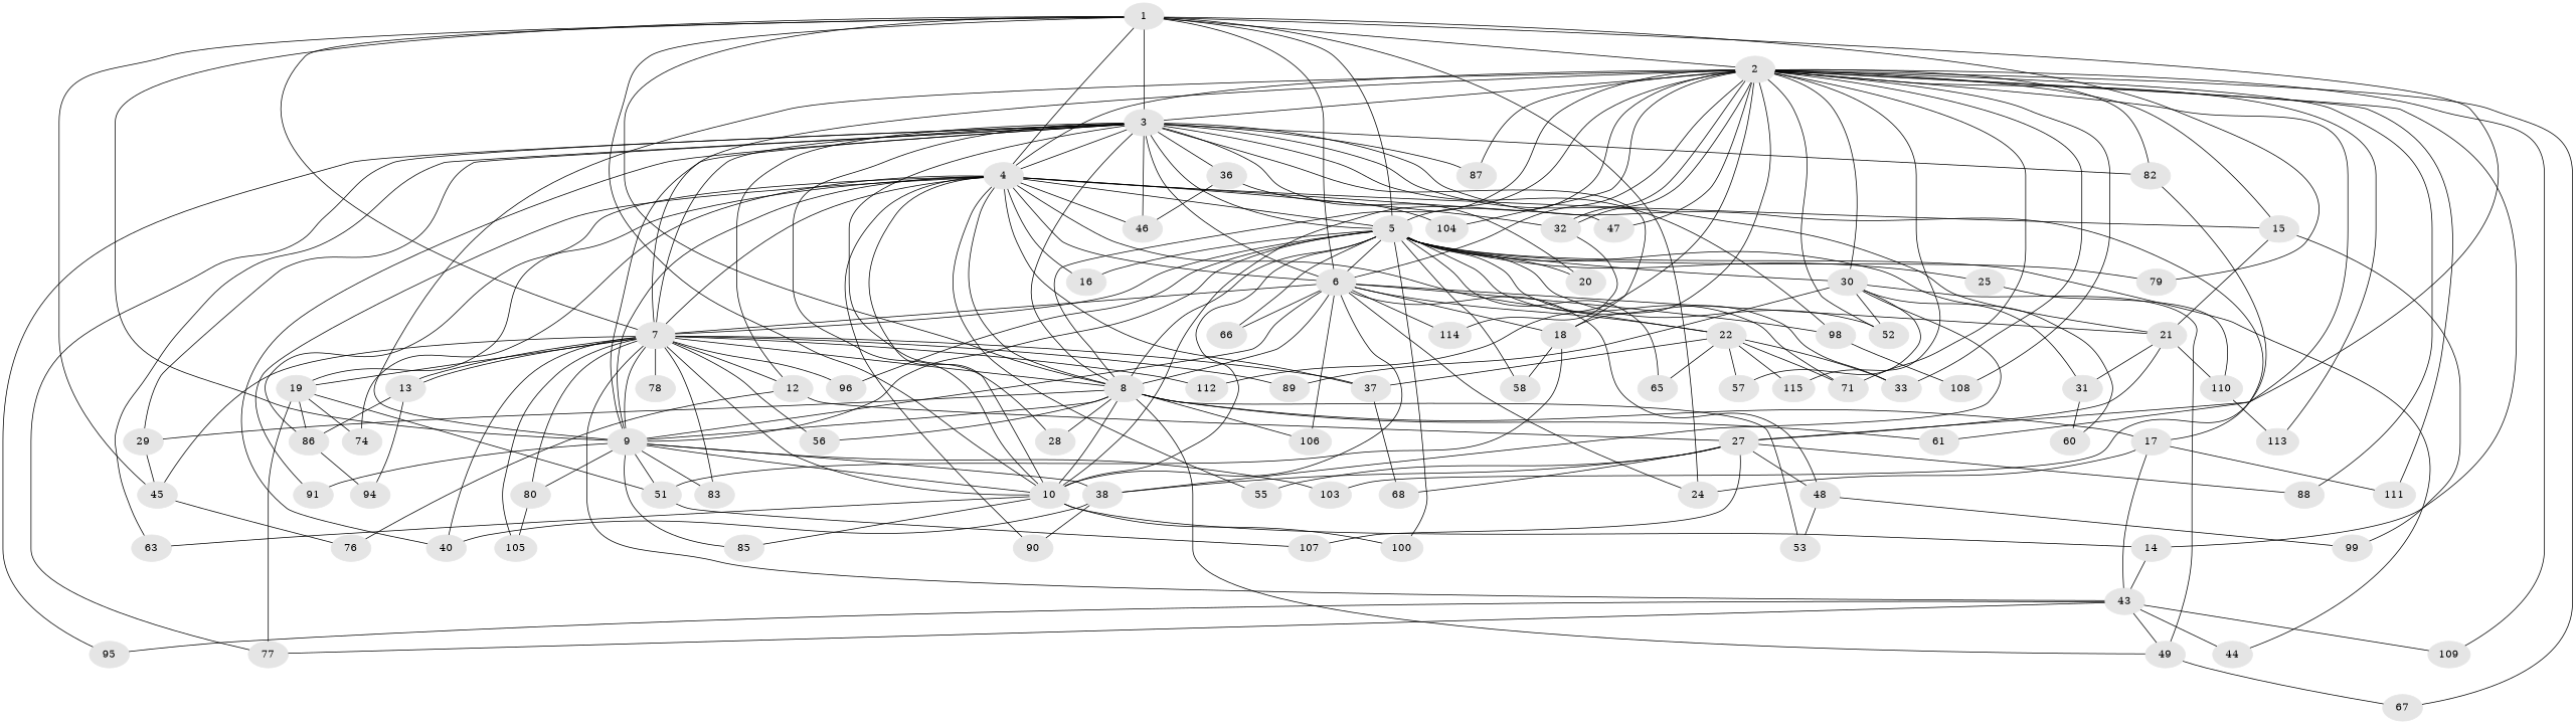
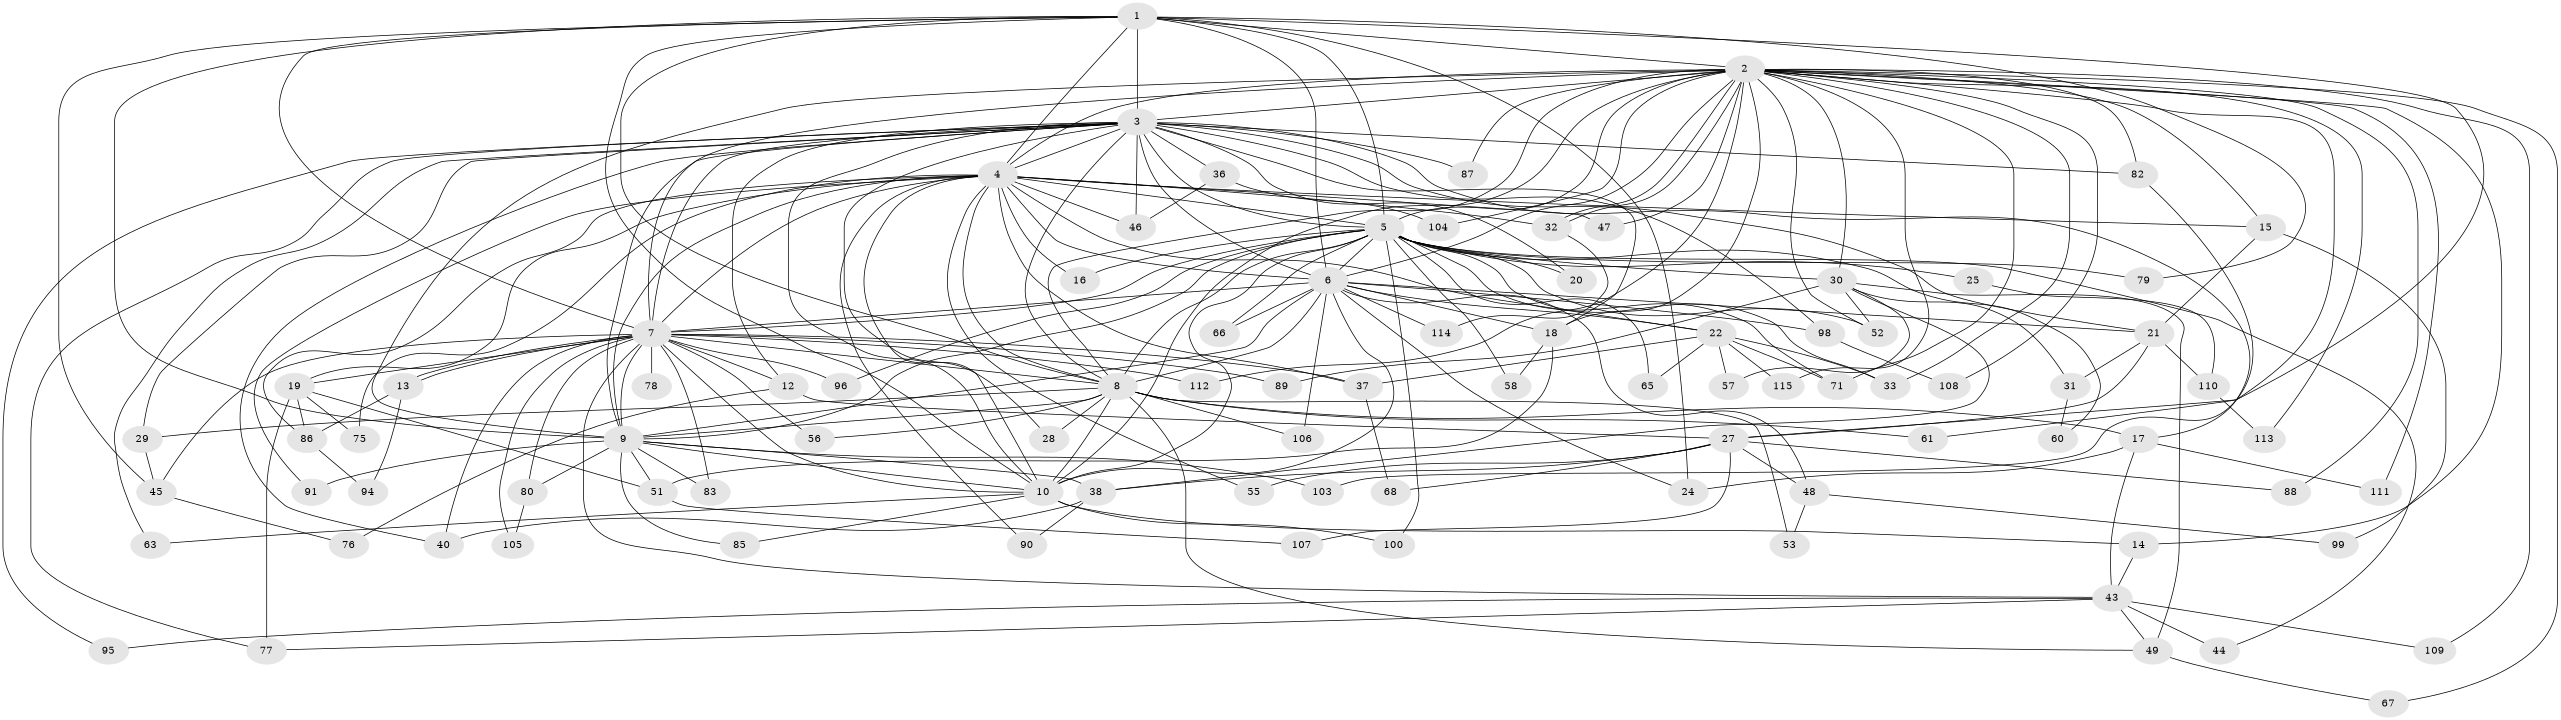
  graph {
    node [color=gray90 style=filled]
    2 [super="+70"]
    3 [super="+11"]
    4 [super="+41"]
    5 [super="+64"]
    6 [super="+34"]
    7 [super="+84"]
    8 [super="+23"]
    9 [super="+39"]
    10 [super="+73"]
    14 [super="+54"]
    15
    18 [super="+101"]
    30 [super="+62"]
    32 [super="+81"]
    33 [super="+69"]
    47
    52 [super="+59"]
    61
    67
    71
    82
    87
    88
    104
    108
    109
    111
    112
    113
    115
    1
    24 [super="+74"]
    27 [super="+35"]
    45
    79
    12
    17
    20
    21 [super="+26"]
    28
    29
    36 [super="+97"]
    40
    46
    63
    77 [super="+102"]
    95
    98
    16
    19
    22 [super="+93"]
    37
    55
-   75 [label=74]
+   75
    86
    90
    91
    25
    44
    58
    60
    65
    66
    96
    100
    48
    106
    114
    13 [super="+92"]
    43 [super="+50"]
    56
    78
    80
    83
    89
    105
    49
    53
    38 [super="+42"]
    51 [super="+72"]
    85
    103
    68
    107
    76
    99
    31
    57
    110
    94
    2 -- 3
    2 -- 4
    2 -- 5 [weight=2]
    2 -- 6
    2 -- 7
    2 -- 8
    2 -- 9 [weight=2]
    2 -- 10 [weight=2]
    2 -- 14
    2 -- 15
    2 -- 18
    2 -- 30 [weight=2]
    2 -- 32
    2 -- 32
    2 -- 33
    2 -- 47
    2 -- 52
    2 -- 61
    2 -- 67
    2 -- 71
    2 -- 82
    2 -- 87
    2 -- 88
    2 -- 104
    2 -- 108
    2 -- 109
    2 -- 111
    2 -- 112
    2 -- 113
    2 -- 115
    3 -- 4
    3 -- 5 [weight=2]
    3 -- 6
    3 -- 7
    3 -- 8
    3 -- 9
    3 -- 10
    3 -- 18
    3 -- 82
    3 -- 87
    3 -- 12
    3 -- 17
    3 -- 20
    3 -- 21
    3 -- 28
    3 -- 29
    3 -- 36 [weight=2]
    3 -- 40
    3 -- 46
    3 -- 63
    3 -- 77
    3 -- 95
    3 -- 98
    4 -- 5
    4 -- 6
    4 -- 7
    4 -- 8
    4 -- 9
    4 -- 10
    4 -- 15
    4 -- 32
    4 -- 47
    4 -- 46
    4 -- 16
    4 -- 19
    4 -- 22
    4 -- 37
    4 -- 55
    4 -- 75
    4 -- 86
    4 -- 90
    4 -- 91
    5 -- 6
    5 -- 7
    5 -- 8
    5 -- 9
    5 -- 10
    5 -- 30
    5 -- 33
    5 -- 52
    5 -- 71
    5 -- 79
    5 -- 20
    5 -- 16
    5 -- 25
    5 -- 44
    5 -- 58
    5 -- 60
    5 -- 65
    5 -- 66
    5 -- 96
    5 -- 100
    6 -- 7
    6 -- 8
    6 -- 9
    6 -- 10
    6 -- 18
    6 -- 24
    6 -- 21
    6 -- 98
    6 -- 22
    6 -- 66
    6 -- 48
    6 -- 106
    6 -- 114
    7 -- 8
    7 -- 9
    7 -- 10
    7 -- 112
    7 -- 45
    7 -- 12
    7 -- 40
    7 -- 19
    7 -- 37
    7 -- 96
    7 -- 13
    7 -- 13
    7 -- 43
    7 -- 56
    7 -- 78
    7 -- 80
    7 -- 83
    7 -- 89
    7 -- 105
    8 -- 9
    8 -- 10 [weight=2]
    8 -- 61
    8 -- 17
    8 -- 28
    8 -- 29
    8 -- 106
    8 -- 56
    8 -- 49
    8 -- 53
    9 -- 10
    9 -- 91
    9 -- 80
    9 -- 83
    9 -- 38
    9 -- 51
    9 -- 85
    9 -- 103
    10 -- 14
    10 -- 63
    10 -- 100
    10 -- 85
    14 -- 43
    15 -- 21
    15 -- 99
    18 -- 58
    18 -- 51
    30 -- 52
    30 -- 89
    30 -- 49
    30 -- 38
    30 -- 31
    30 -- 57
    32 -- 114
    82 -- 103
    1 -- 2
    1 -- 3
    1 -- 4
    1 -- 5
    1 -- 6
    1 -- 7
    1 -- 8
    1 -- 9
    1 -- 10
    1 -- 24
    1 -- 27
    1 -- 45
    1 -- 79
    27 -- 88
    27 -- 55
    27 -- 48
    27 -- 38
    27 -- 68
    27 -- 107
    45 -- 76
    12 -- 27
    12 -- 76
    17 -- 111
    17 -- 24
    17 -- 43
    21 -- 27
    21 -- 31
    21 -- 110
    29 -- 45
    36 -- 104
    36 -- 46
    98 -- 108
    19 -- 77
    19 -- 75
    19 -- 86
    19 -- 51
    22 -- 33
    22 -- 71
    22 -- 115
    22 -- 37
    22 -- 65
    22 -- 57
    37 -- 68
    86 -- 94
    25 -- 110
    48 -- 53
    48 -- 99
    13 -- 86
    13 -- 94
    43 -- 109
    43 -- 77
    43 -- 95
    43 -- 44
    43 -- 49
    80 -- 105
    49 -- 67
    38 -- 40
    38 -- 90
    51 -- 107
    31 -- 60
    110 -- 113
  }
